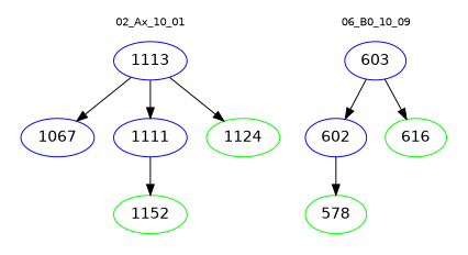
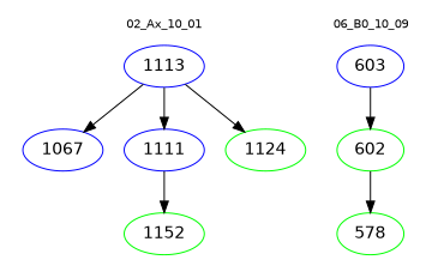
  digraph {
    fontname="DejaVu Sans"
    node [color=blue fontname="DejaVu Sans"]
    edge [color=black fontname="DejaVu Sans"]
    n1 [label=1113]
    n2 [label=1067]
    n3 [label=1111]
    n4 [color=green label=1124]
    n5 [color=green label=1152]
    n6 [label=603]
-   n7 [label=602]
-   n8 [color=green label=616]
+   n7 [color=green label=602]
    n9 [color=green label=578]
    subgraph cluster_1 {
      color=white
      fontsize=10
      label="02_Ax_10_01"
      n1
      n2
      n3
      n4
      n5
    }
    subgraph cluster_2 {
      color=white
      fontsize=10
      label="06_B0_10_09"
      n6
      n7
-     n8
      n9
    }
    n1 -> n2
    n1 -> n3
    n1 -> n4
    n3 -> n5
    n6 -> n7
-   n6 -> n8
    n7 -> n9
  }
